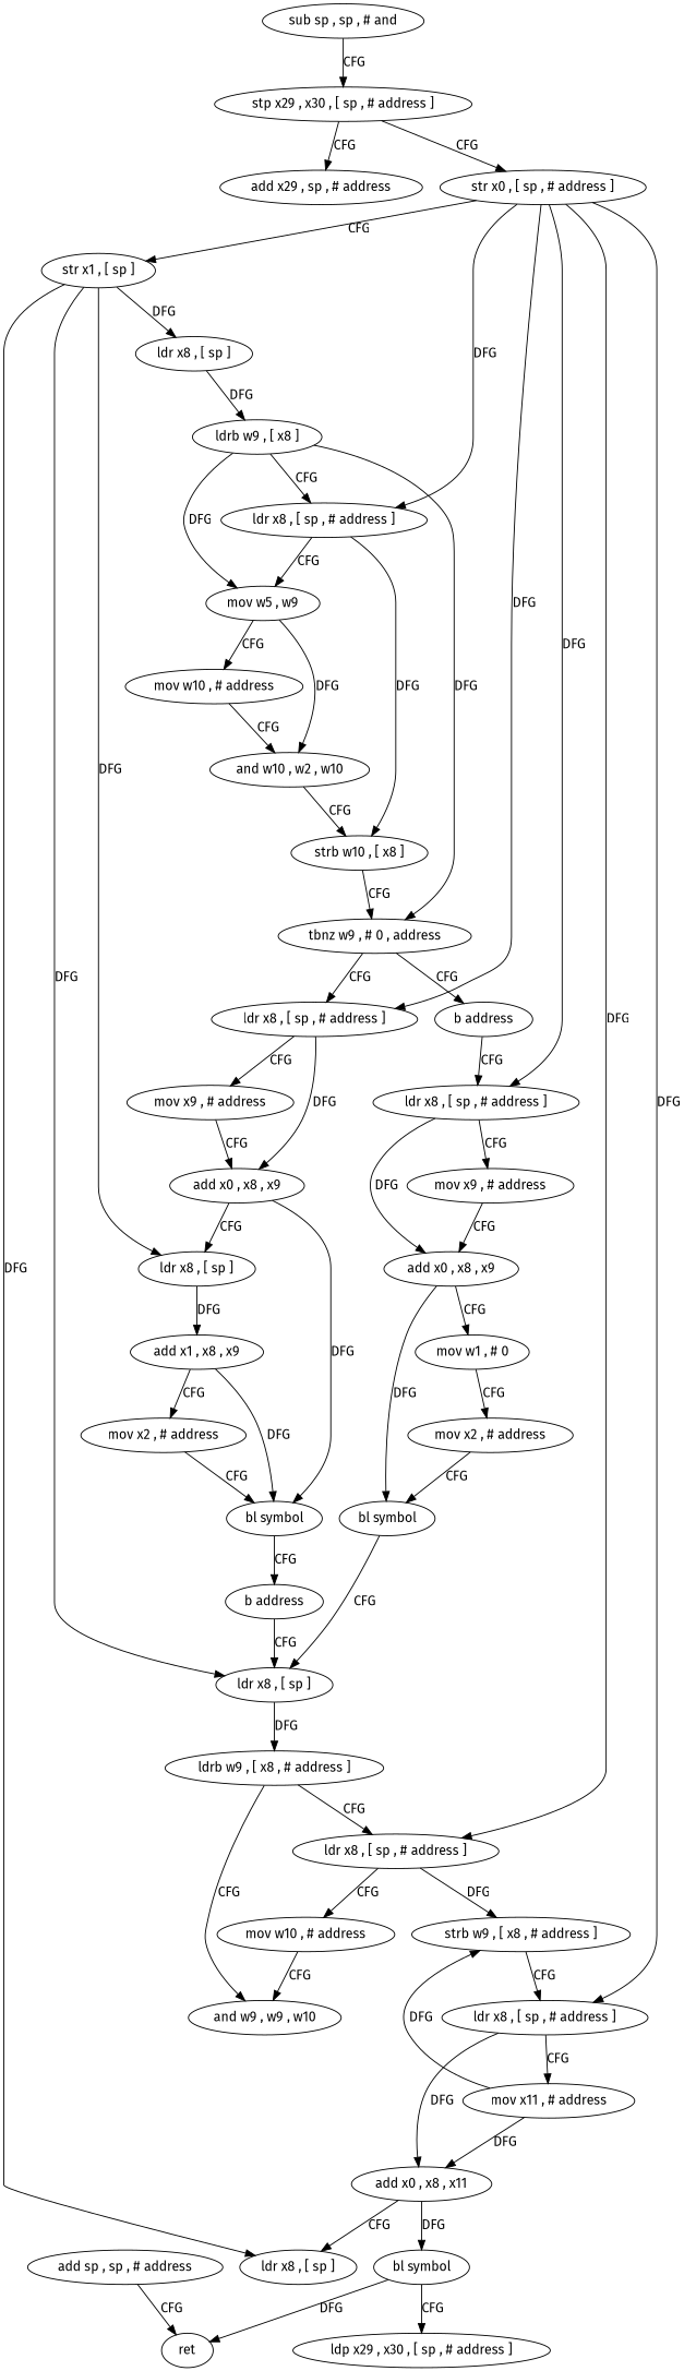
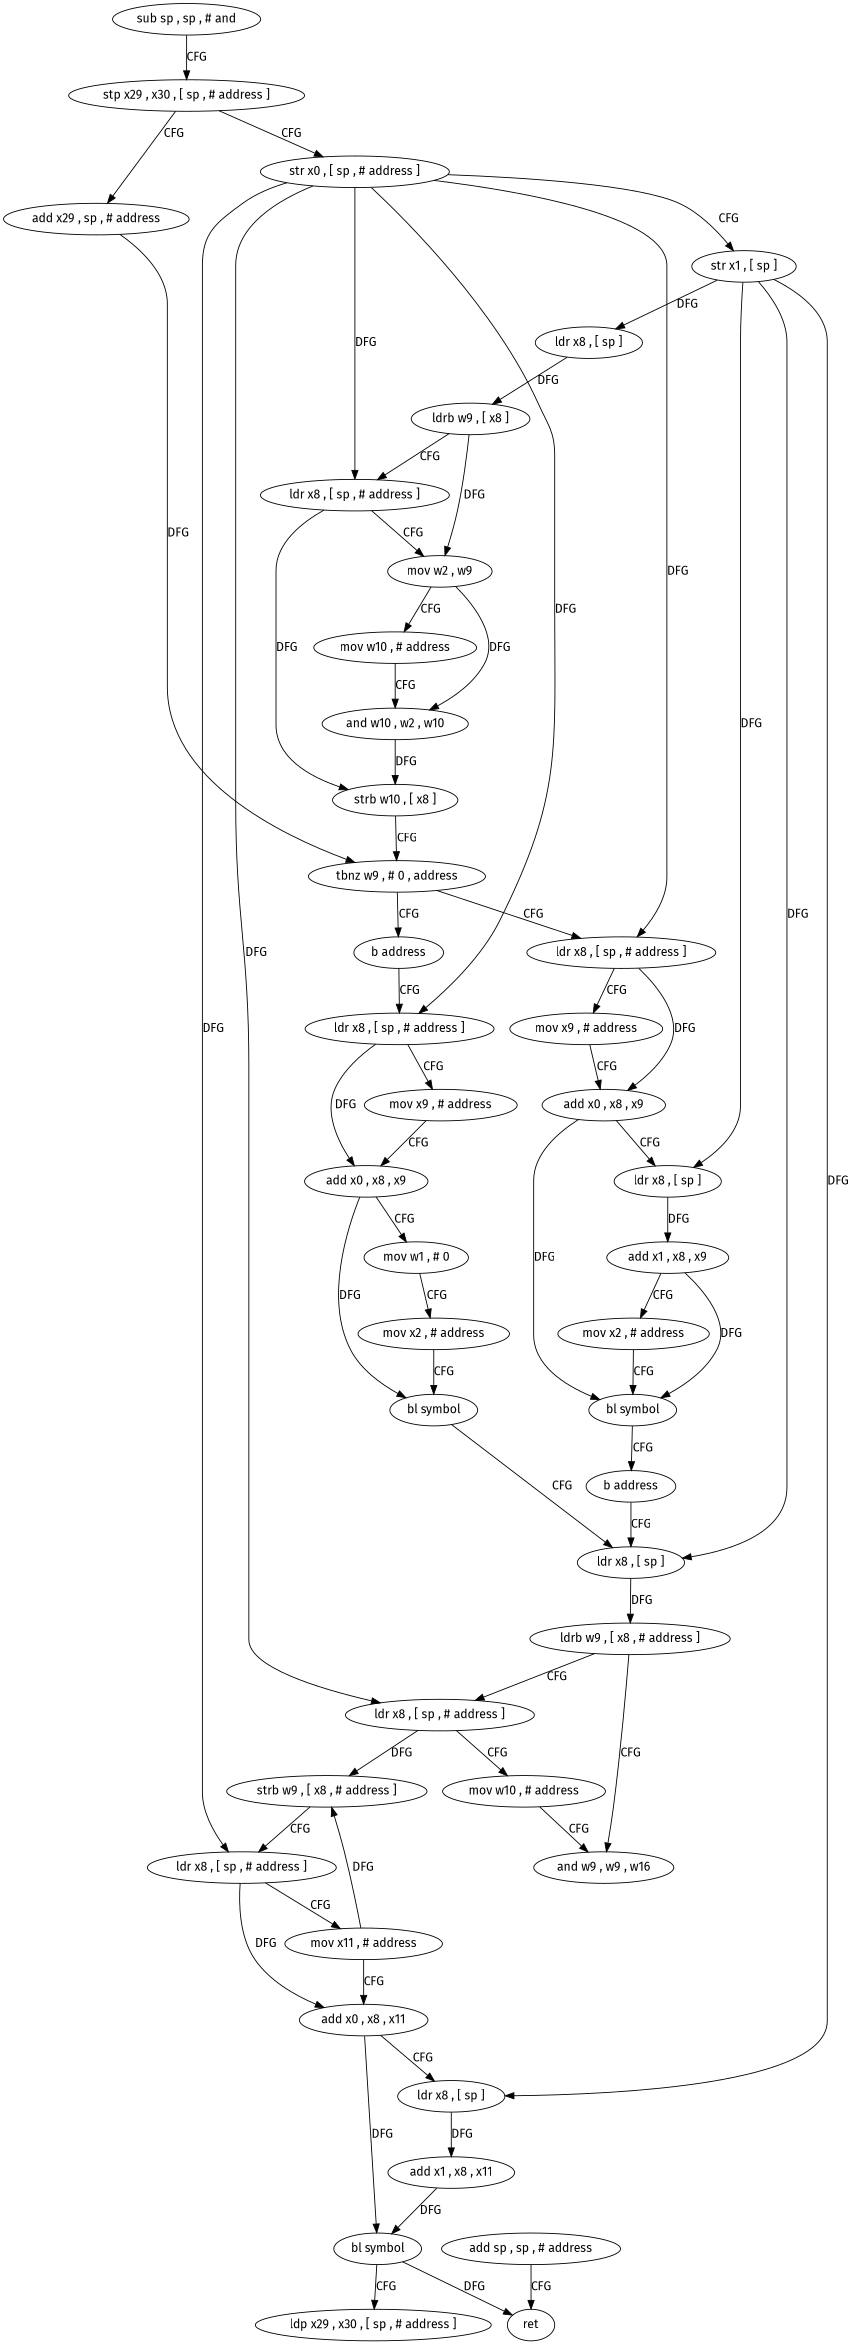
  digraph {
    fontname="Fira Sans"
    node [fontname="Fira Sans"]
    edge [fontname="Fira Sans"]
    n1 [label="sub sp , sp , # and"]
    n2 [label="stp x29 , x30 , [ sp , # address ]"]
    n3 [label="add x29 , sp , # address"]
    n4 [label="str x0 , [ sp , # address ]"]
    n5 [label="str x1 , [ sp ]"]
    n6 [label="ldr x8 , [ sp , # address ]"]
    n7 [label="ldr x8 , [ sp , # address ]"]
    n8 [label="ldr x8 , [ sp , # address ]"]
    n9 [label="ldr x8 , [ sp , # address ]"]
    n10 [label="ldr x8 , [ sp , # address ]"]
    n11 [label="ldr x8 , [ sp ]"]
    n12 [label="ldr x8 , [ sp ]"]
    n13 [label="ldr x8 , [ sp ]"]
    n14 [label="ldr x8 , [ sp ]"]
-   n15 [label="mov w5 , w9"]
+   n15 [label="mov w2 , w9"]
    n16 [label="strb w10 , [ x8 ]"]
    n17 [label="mov x9 , # address"]
    n18 [label="add x0 , x8 , x9"]
    n19 [label="mov x9 , # address"]
    n20 [label="add x0 , x8 , x9"]
    n21 [label="mov w10 , # address"]
    n22 [label="strb w9 , [ x8 , # address ]"]
    n23 [label="mov x11 , # address"]
    n24 [label="add x0 , x8 , x11"]
    n25 [label="ldrb w9 , [ x8 ]"]
    n26 [label="add x1 , x8 , x9"]
    n27 [label="ldrb w9 , [ x8 , # address ]"]
+   n28 [label="add x1 , x8 , x11"]
    n29 [label="tbnz w9 , # 0 , address"]
    n30 [label="mov w10 , # address"]
    n31 [label="and w10 , w2 , w10"]
    n32 [label="b address"]
    n33 [label="bl symbol"]
    n34 [label="b address"]
    n35 [label="mov x2 , # address"]
-   n36 [label="and w9 , w9 , w10"]
+   n36 [label="and w9 , w9 , w16"]
    n37 [label="mov w1 , # 0"]
    n38 [label="bl symbol"]
    n39 [label="bl symbol"]
    n40 [label="ldp x29 , x30 , [ sp , # address ]"]
    n41 [label=ret]
    n42 [label="add sp , sp , # address"]
    n43 [label="mov x2 , # address"]
    n1 -> n2 [label=CFG]
    n2 -> n3 [label=CFG]
    n2 -> n4 [label=CFG]
    n4 -> n5 [label=CFG]
    n4 -> n6 [label=DFG]
    n4 -> n7 [label=DFG]
    n4 -> n8 [label=DFG]
    n4 -> n9 [label=DFG]
    n4 -> n10 [label=DFG]
    n5 -> n11 [label=DFG]
    n5 -> n12 [label=DFG]
    n5 -> n13 [label=DFG]
    n5 -> n14 [label=DFG]
    n6 -> n15 [label=CFG]
    n6 -> n16 [label=DFG]
    n7 -> n17 [label=CFG]
    n7 -> n18 [label=DFG]
    n8 -> n19 [label=CFG]
    n8 -> n20 [label=DFG]
    n9 -> n21 [label=CFG]
    n9 -> n22 [label=DFG]
    n10 -> n23 [label=CFG]
    n10 -> n24 [label=DFG]
    n11 -> n25 [label=DFG]
    n12 -> n26 [label=DFG]
    n13 -> n27 [label=DFG]
+   n14 -> n28 [label=DFG]
    n15 -> n30 [label=CFG]
    n15 -> n31 [label=DFG]
    n16 -> n29 [label=CFG]
    n17 -> n18 [label=CFG]
    n18 -> n12 [label=CFG]
    n18 -> n33 [label=DFG]
    n19 -> n20 [label=CFG]
    n20 -> n37 [label=CFG]
    n20 -> n38 [label=DFG]
    n21 -> n36 [label=CFG]
    n22 -> n10 [label=CFG]
    n23 -> n22 [label=DFG]
-   n23 -> n24 [label=DFG]
+   n23 -> n24 [label=CFG]
    n24 -> n14 [label=CFG]
    n24 -> n39 [label=DFG]
    n25 -> n6 [label=CFG]
    n25 -> n15 [label=DFG]
-   n25 -> n29 [label=DFG]
+   n3 -> n29 [label=DFG]
    n26 -> n33 [label=DFG]
    n26 -> n35 [label=CFG]
    n27 -> n9 [label=CFG]
    n27 -> n36 [label=CFG]
+   n28 -> n39 [label=DFG]
    n29 -> n7 [label=CFG]
    n29 -> n32 [label=CFG]
    n30 -> n31 [label=CFG]
-   n31 -> n16 [label=CFG]
+   n31 -> n16 [label=DFG]
    n32 -> n8 [label=CFG]
    n33 -> n34 [label=CFG]
    n34 -> n13 [label=CFG]
    n35 -> n33 [label=CFG]
    n37 -> n43 [label=CFG]
    n38 -> n13 [label=CFG]
    n39 -> n40 [label=CFG]
    n39 -> n41 [label=DFG]
    n42 -> n41 [label=CFG]
    n43 -> n38 [label=CFG]
  }
